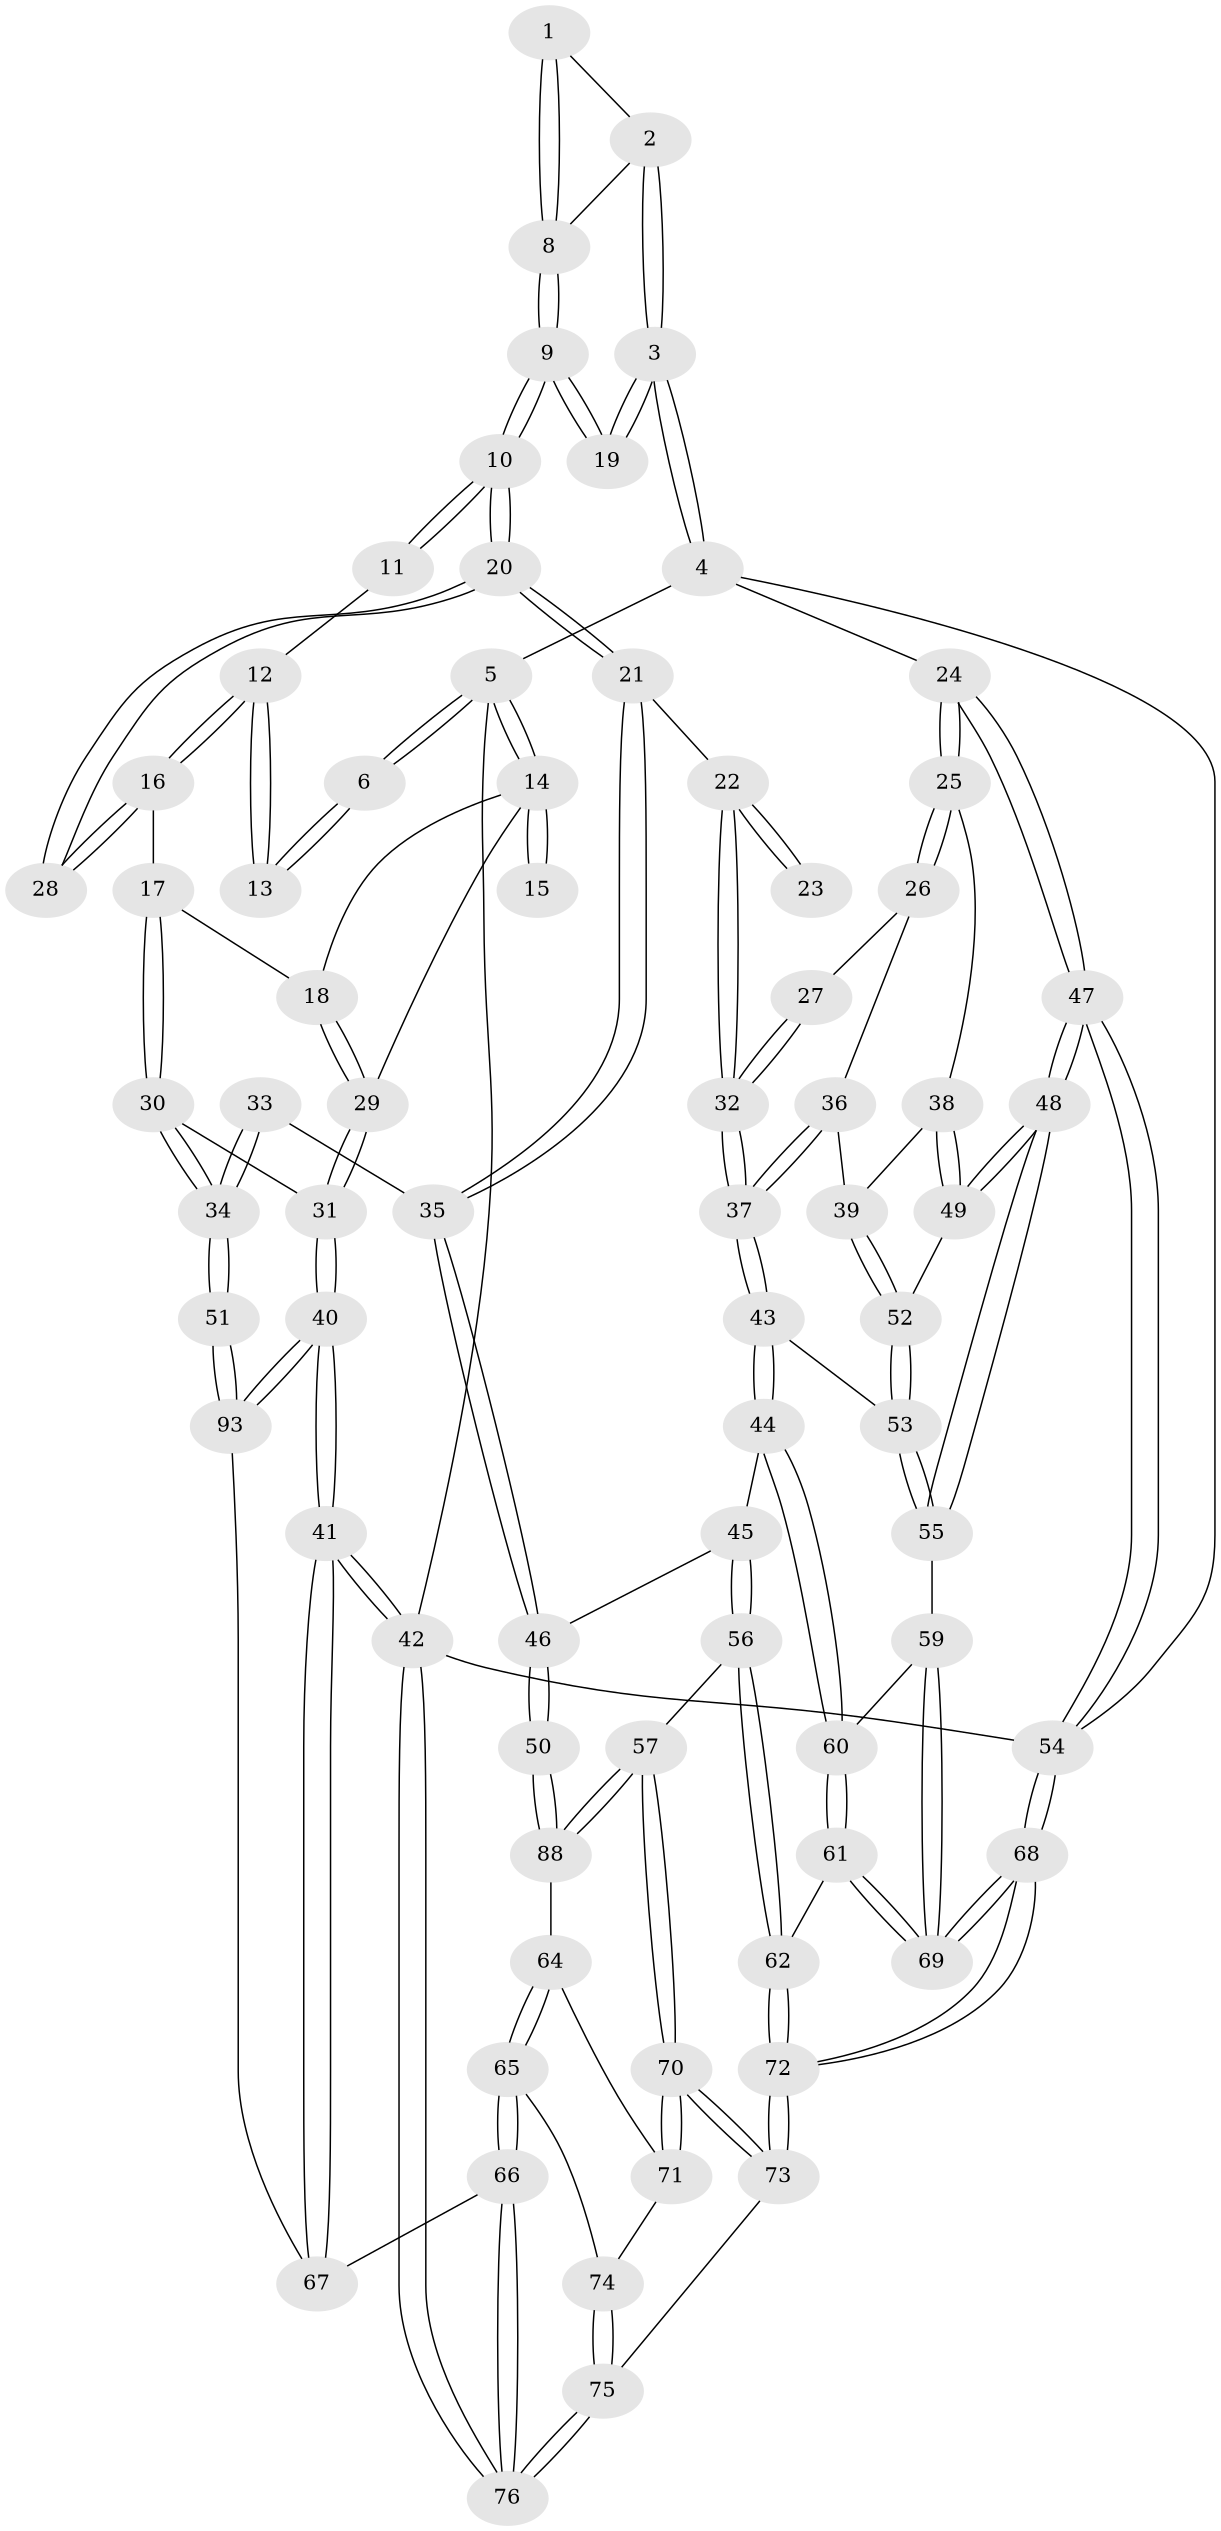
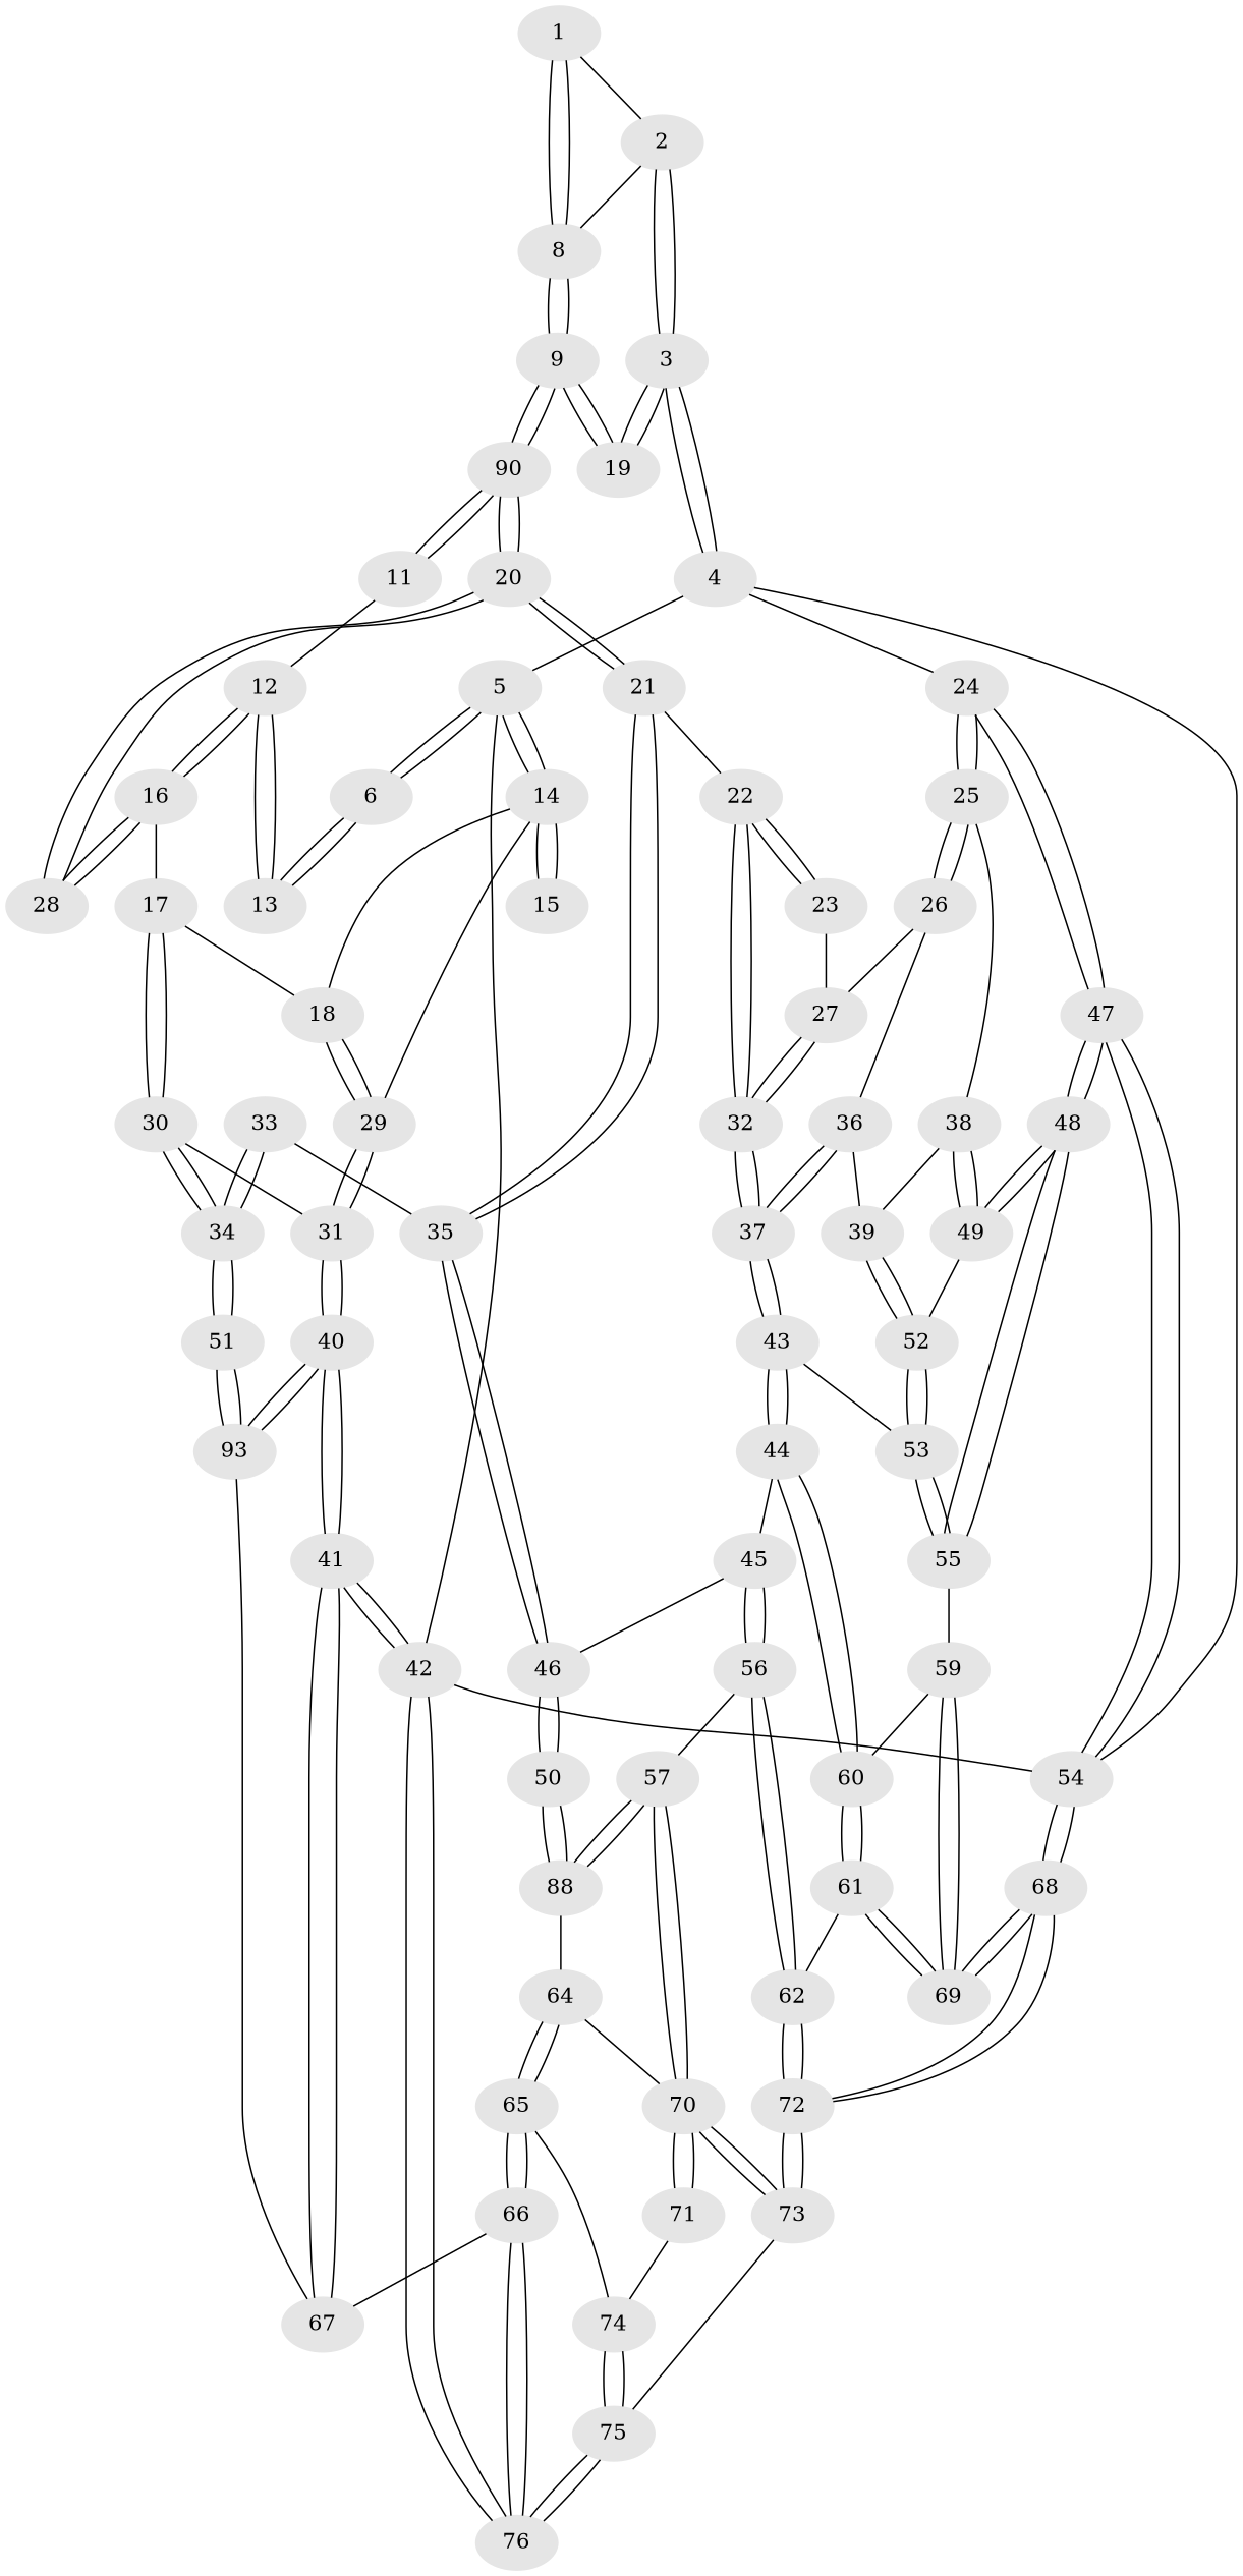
  graph {
    node [color=gray90 style=filled]
    1
    2
    8
    3
    9
    4
    19
    5
    24
    54
    6
    14
    42
    25
    47
    68
    13
    15
    29
    18
    76
    11
    12
-   10
+   10 [label=90]
    20
    28
    21
    16
    17
    31
    30
    34
    22
    35
    23
    32
    46
    27
    37
    26
    38
    48
    36
    39
    49
    33
    40
    51
    41
    n50 [label=93]
    43
    50
    52
    44
    53
    67
    45
    60
    55
    56
    61
    57
    62
    n64 [label=88]
    59
    64
    69
    72
    70
    71
    73
    65
    66
    74
    75
    1 -- 2
    1 -- 8
    1 -- 8
    2 -- 8
    2 -- 3
    2 -- 3
    8 -- 9
    8 -- 9
    3 -- 4
    3 -- 4
    3 -- 19
    3 -- 19
    9 -- 19
    9 -- 19
    9 -- 10
    9 -- 10
    4 -- 5
    4 -- 24
    4 -- 54
    5 -- 6
    5 -- 6
    5 -- 14
    5 -- 14
    5 -- 42
    24 -- 25
    24 -- 25
    24 -- 47
    24 -- 47
    54 -- 68
    54 -- 68
    6 -- 13
    6 -- 13
    14 -- 15
    14 -- 15
    14 -- 29
    14 -- 18
    42 -- 54
    42 -- 76
    42 -- 76
    25 -- 26
    25 -- 26
    25 -- 38
    47 -- 54
    47 -- 54
    47 -- 48
    47 -- 48
    68 -- 69
    68 -- 69
    68 -- 72
    68 -- 72
    29 -- 31
    29 -- 31
    18 -- 29
    18 -- 29
    11 -- 12
    12 -- 13
    12 -- 13
    12 -- 16
    12 -- 16
    10 -- 11
    10 -- 11
    10 -- 20
    10 -- 20
    20 -- 28
    20 -- 28
    20 -- 21
    20 -- 21
    21 -- 22
    21 -- 35
    21 -- 35
    16 -- 28
    16 -- 28
    16 -- 17
    17 -- 18
    17 -- 30
    17 -- 30
    31 -- 40
    31 -- 40
    30 -- 31
    30 -- 34
    30 -- 34
    34 -- 51
    34 -- 51
    22 -- 23
    22 -- 23
    22 -- 32
    22 -- 32
    35 -- 46
    35 -- 46
+   23 -- 27
    32 -- 37
    32 -- 37
    46 -- 50
    46 -- 50
    27 -- 32
    27 -- 32
    37 -- 43
    37 -- 43
    26 -- 27
    26 -- 36
    38 -- 39
    38 -- 49
    38 -- 49
    48 -- 49
    48 -- 49
    48 -- 55
    48 -- 55
    36 -- 37
    36 -- 37
    36 -- 39
    39 -- 52
    39 -- 52
    49 -- 52
    33 -- 34
    33 -- 34
    33 -- 35
    40 -- 41
    40 -- 41
    40 -- n50
    40 -- n50
    51 -- n50
    51 -- n50
    41 -- 42
    41 -- 42
    41 -- 67
    41 -- 67
    n50 -- 67
    43 -- 44
    43 -- 44
    43 -- 53
    50 -- n64
    50 -- n64
    52 -- 53
    52 -- 53
    44 -- 45
    44 -- 60
    44 -- 60
    53 -- 55
    53 -- 55
    45 -- 46
    45 -- 56
    45 -- 56
    60 -- 61
    60 -- 61
    55 -- 59
    56 -- 57
    56 -- 62
    56 -- 62
    61 -- 62
    61 -- 69
    61 -- 69
    57 -- n64
    57 -- n64
    57 -- 70
    57 -- 70
    62 -- 72
    62 -- 72
    n64 -- 64
    59 -- 60
    59 -- 69
    59 -- 69
-   64 -- 71
+   64 -- 70
    64 -- 65
    64 -- 65
    72 -- 73
    72 -- 73
    70 -- 71
    70 -- 71
    70 -- 73
    70 -- 73
    71 -- 74
    73 -- 75
    65 -- 66
    65 -- 66
    65 -- 74
    66 -- 76
    66 -- 76
    66 -- 67
    74 -- 75
    74 -- 75
    75 -- 76
    75 -- 76
  }
